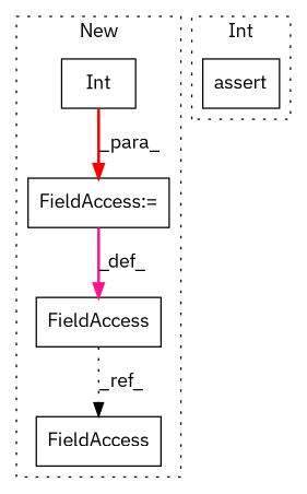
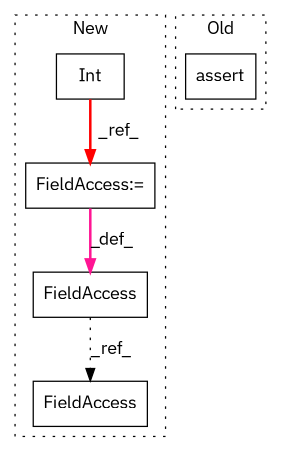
  digraph {
    fontname="IBM Plex Sans"
    node [a=22 fontname="IBM Plex Sans" l=17 shape=box]
    edge [fontname="IBM Plex Sans" style=bold]
    n1 [a=32 l="4,1" label=Int s="8761,8791"]
    n2 [a=7 l=1 label="FieldAccess:=" s=8760]
    n3 [label=FieldAccess s=8743]
    n4 [label=FieldAccess s=8879]
    n5 [a=6 l=7 label=assert s=8364]
    subgraph cluster_1 {
      label=New
      style=dotted
      n1
      n2
      n3
      n4
    }
    subgraph cluster_2 {
-     label=Int
+     label=Old
      style=dotted
      n5
    }
-   n1 -> n2 [color=red label=_para_]
+   n1 -> n2 [color=red label=_ref_]
    n2 -> n3 [color=deeppink label=_def_]
    n3 -> n4 [color=black label=_ref_ style=dotted]
  }
